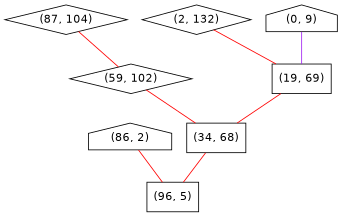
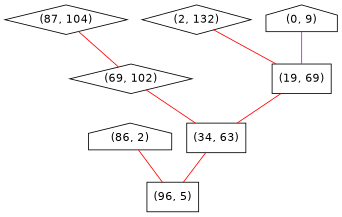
  graph {
    fontname="DejaVu Sans"
    node [fontname="DejaVu Sans" shape=box]
    edge [color=red fontname="DejaVu Sans" weight=1]
    "(86, 2)" [shape=house]
    "(96, 5)"
    "(87, 104)" [shape=diamond]
-   "(59, 102)" [shape=diamond]
-   "(34, 68)"
+   "(59, 102)" [shape=diamond label="(69, 102)"]
+   "(34, 68)" [label="(34, 63)"]
    "(2, 132)" [shape=diamond]
    "(19, 69)"
    n8 [label="(0, 9)" shape=house]
    "(86, 2)" -- "(96, 5)"
    "(87, 104)" -- "(59, 102)"
    "(59, 102)" -- "(34, 68)"
    "(34, 68)" -- "(96, 5)"
    "(2, 132)" -- "(19, 69)"
    "(19, 69)" -- "(34, 68)"
    n8 -- "(19, 69)" [color=purple weight=4]
  }
